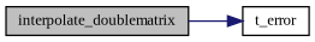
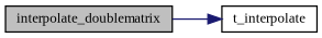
  digraph {
    rankdir=LR
    fontname="Liberation Serif"
    node [color=black fontname="Liberation Serif" fontsize=10 shape=record]
    n1 [fillcolor=grey75 fontcolor=black height=0.2 label=interpolate_doublematrix style=filled width=0.4]
-   n2 [height=0.2 label=t_error width=0.4]
+   n2 [height=0.2 label=t_interpolate width=0.4]
    n1 -> n2 [color=midnightblue fontname="Liberation Serif" fontsize=10 labelfontname=FreeSans labelfontsize=10 style=solid]
  }
